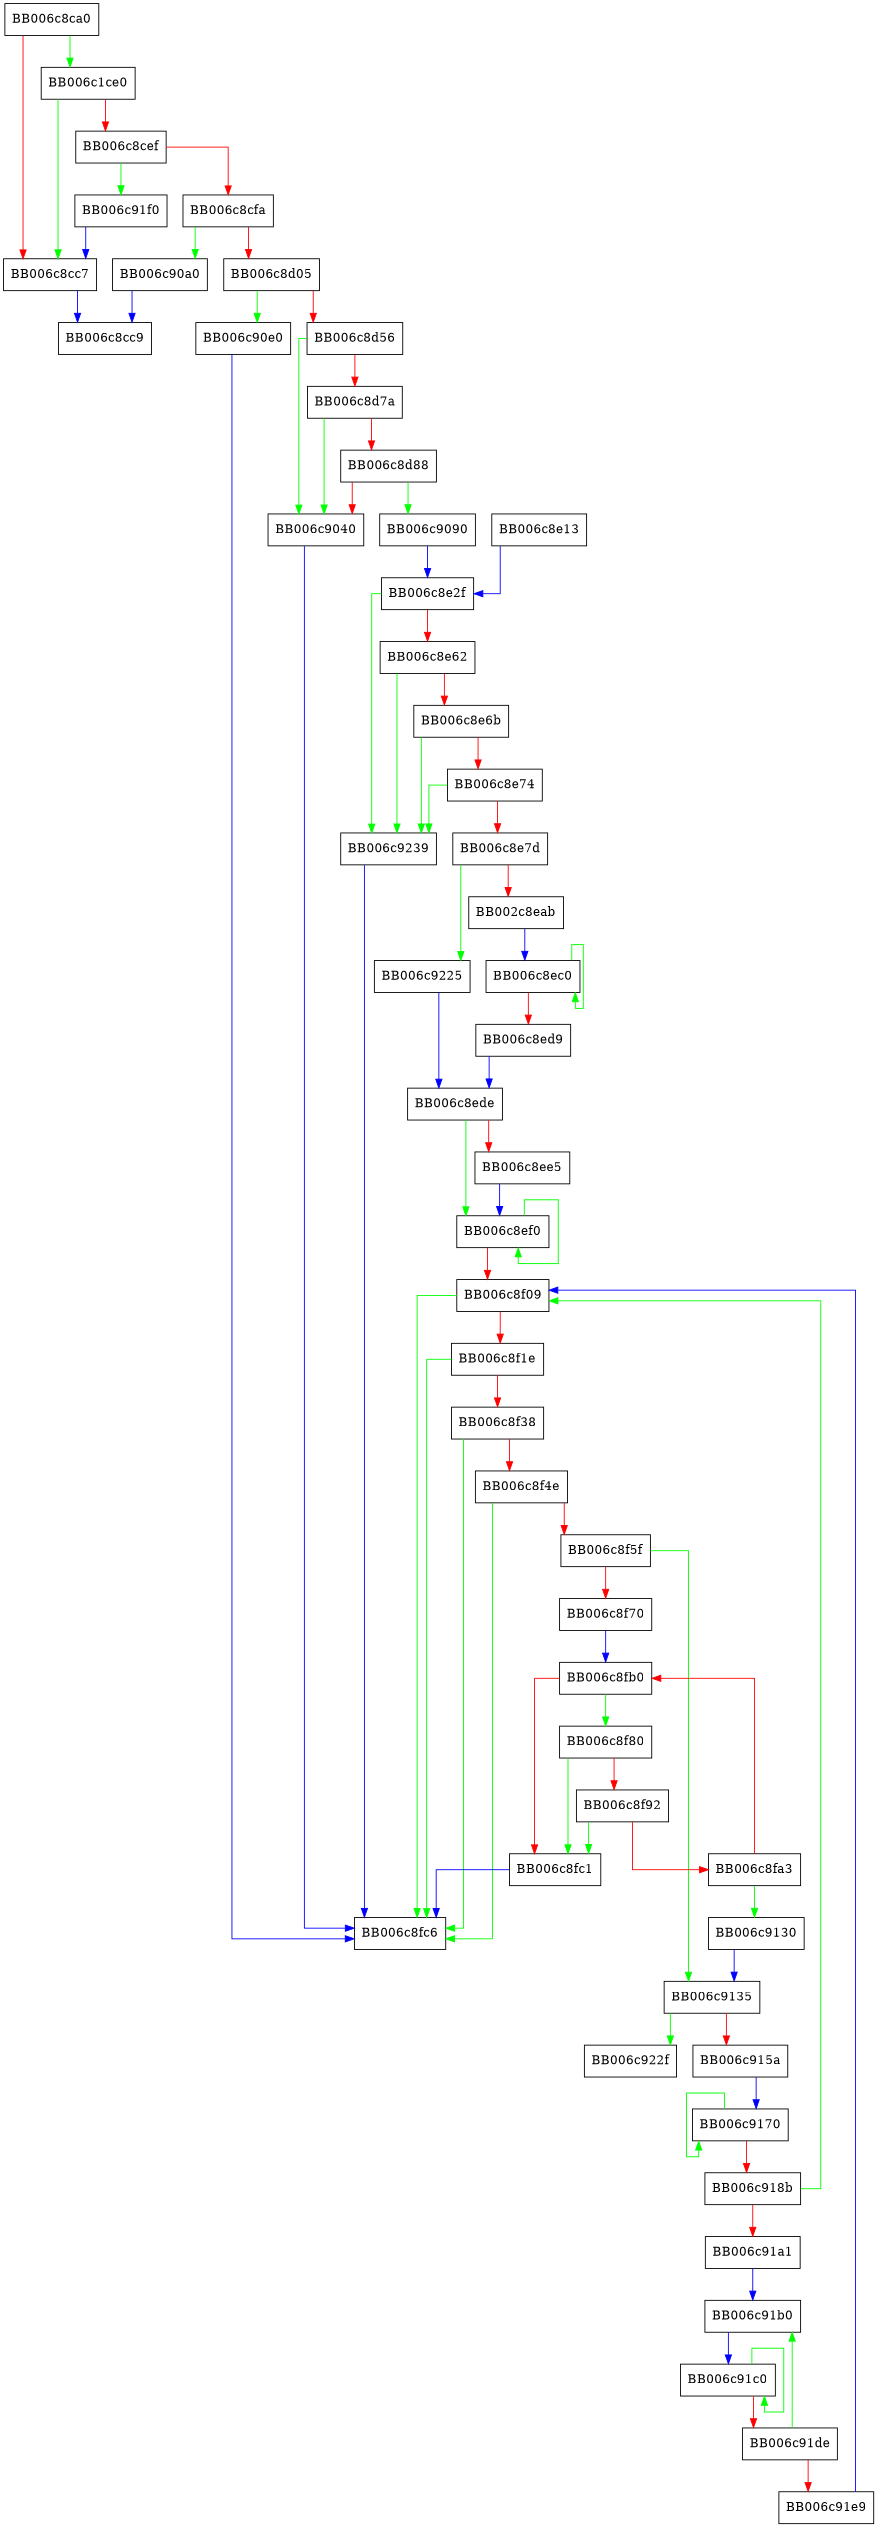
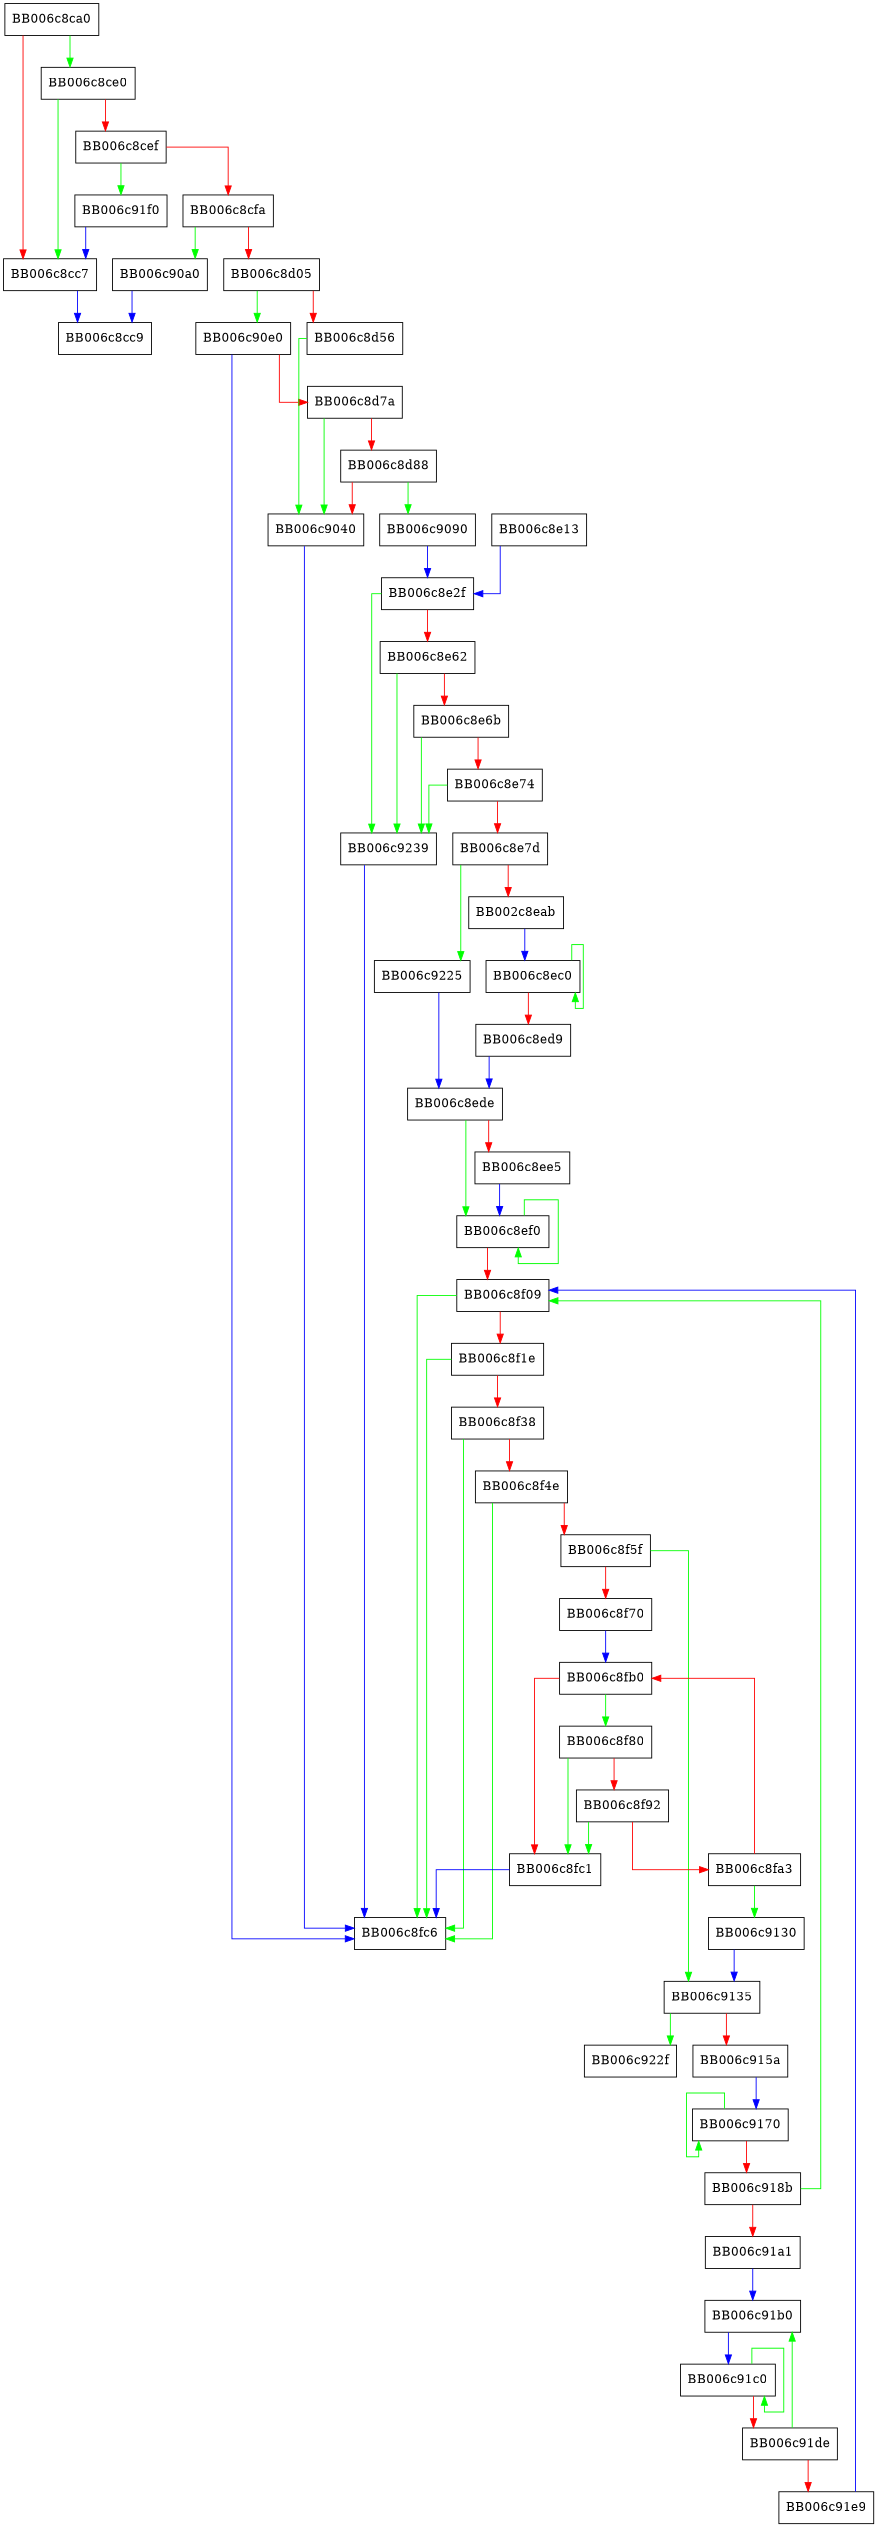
  digraph {
    splines=ortho
    node [shape=box]
    edge [color=green]
    BB006c8ca0
-   BB006c8ce0 [label=BB006c1ce0]
+   BB006c8ce0
    BB006c8cc7
    BB006c8cef
    BB006c8cc9
    BB006c91f0
    BB006c8cfa
    BB006c90a0
    BB006c8d05
    BB006c90e0
    BB006c8d56
    BB006c8fc6
    BB006c9040
    BB006c8d7a
    BB006c8d88
    BB006c9090
    BB006c8e2f
    BB006c8e13
    BB006c9239
    BB006c8e62
    BB006c8e6b
    BB006c8e74
    BB006c8e7d
    BB006c9225
    n25 [label=BB002c8eab]
    BB006c8ede
    BB006c8ec0
    BB006c8ee5
    BB006c8ef0
    BB006c8ed9
    BB006c8f09
    BB006c8f1e
    BB006c8f38
    BB006c8f4e
    BB006c8f5f
    BB006c9135
    BB006c8f70
    BB006c922f
    BB006c915a
    BB006c8fb0
    BB006c9170
    BB006c8f80
    BB006c8fc1
    BB006c8f92
    BB006c8fa3
    BB006c9130
    BB006c918b
    BB006c91a1
    BB006c91b0
    BB006c91c0
    BB006c91de
    BB006c91e9
    BB006c8ca0 -> BB006c8ce0
    BB006c8ca0 -> BB006c8cc7 [color=red]
    BB006c8ce0 -> BB006c8cc7
    BB006c8ce0 -> BB006c8cef [color=red]
    BB006c8cc7 -> BB006c8cc9 [color=blue]
    BB006c8cef -> BB006c91f0
    BB006c8cef -> BB006c8cfa [color=red]
    BB006c91f0 -> BB006c8cc7 [color=blue]
    BB006c8cfa -> BB006c90a0
    BB006c8cfa -> BB006c8d05 [color=red]
    BB006c90a0 -> BB006c8cc9 [color=blue]
    BB006c8d05 -> BB006c90e0
    BB006c8d05 -> BB006c8d56 [color=red]
    BB006c90e0 -> BB006c8fc6 [color=blue]
    BB006c8d56 -> BB006c9040
-   BB006c8d56 -> BB006c8d7a [color=red]
+   BB006c90e0 -> BB006c8d7a [color=red]
    BB006c9040 -> BB006c8fc6 [color=blue]
    BB006c8d7a -> BB006c9040
    BB006c8d7a -> BB006c8d88 [color=red]
    BB006c8d88 -> BB006c9040 [color=red]
    BB006c8d88 -> BB006c9090
    BB006c9090 -> BB006c8e2f [color=blue]
    BB006c8e2f -> BB006c9239
    BB006c8e2f -> BB006c8e62 [color=red]
    BB006c8e13 -> BB006c8e2f [color=blue]
    BB006c9239 -> BB006c8fc6 [color=blue]
    BB006c8e62 -> BB006c9239
    BB006c8e62 -> BB006c8e6b [color=red]
    BB006c8e6b -> BB006c9239
    BB006c8e6b -> BB006c8e74 [color=red]
    BB006c8e74 -> BB006c9239
    BB006c8e74 -> BB006c8e7d [color=red]
    BB006c8e7d -> BB006c9225
    BB006c8e7d -> n25 [color=red]
    BB006c9225 -> BB006c8ede [color=blue]
    n25 -> BB006c8ec0 [color=blue]
    BB006c8ede -> BB006c8ee5 [color=red]
    BB006c8ede -> BB006c8ef0
    BB006c8ec0 -> BB006c8ec0
    BB006c8ec0 -> BB006c8ed9 [color=red]
    BB006c8ee5 -> BB006c8ef0 [color=blue]
    BB006c8ef0 -> BB006c8ef0
    BB006c8ef0 -> BB006c8f09 [color=red]
    BB006c8ed9 -> BB006c8ede [color=blue]
    BB006c8f09 -> BB006c8fc6
    BB006c8f09 -> BB006c8f1e [color=red]
    BB006c8f1e -> BB006c8fc6
    BB006c8f1e -> BB006c8f38 [color=red]
    BB006c8f38 -> BB006c8fc6
    BB006c8f38 -> BB006c8f4e [color=red]
    BB006c8f4e -> BB006c8fc6
    BB006c8f4e -> BB006c8f5f [color=red]
    BB006c8f5f -> BB006c9135
    BB006c8f5f -> BB006c8f70 [color=red]
    BB006c9135 -> BB006c922f
    BB006c9135 -> BB006c915a [color=red]
    BB006c8f70 -> BB006c8fb0 [color=blue]
    BB006c915a -> BB006c9170 [color=blue]
    BB006c8fb0 -> BB006c8f80
    BB006c8fb0 -> BB006c8fc1 [color=red]
    BB006c9170 -> BB006c9170
    BB006c9170 -> BB006c918b [color=red]
    BB006c8f80 -> BB006c8fc1
    BB006c8f80 -> BB006c8f92 [color=red]
    BB006c8fc1 -> BB006c8fc6 [color=blue]
    BB006c8f92 -> BB006c8fc1
    BB006c8f92 -> BB006c8fa3 [color=red]
    BB006c8fa3 -> BB006c8fb0 [color=red]
    BB006c8fa3 -> BB006c9130
    BB006c9130 -> BB006c9135 [color=blue]
    BB006c918b -> BB006c8f09
    BB006c918b -> BB006c91a1 [color=red]
    BB006c91a1 -> BB006c91b0 [color=blue]
    BB006c91b0 -> BB006c91c0 [color=blue]
    BB006c91c0 -> BB006c91c0
    BB006c91c0 -> BB006c91de [color=red]
    BB006c91de -> BB006c91b0
    BB006c91de -> BB006c91e9 [color=red]
    BB006c91e9 -> BB006c8f09 [color=blue]
  }
